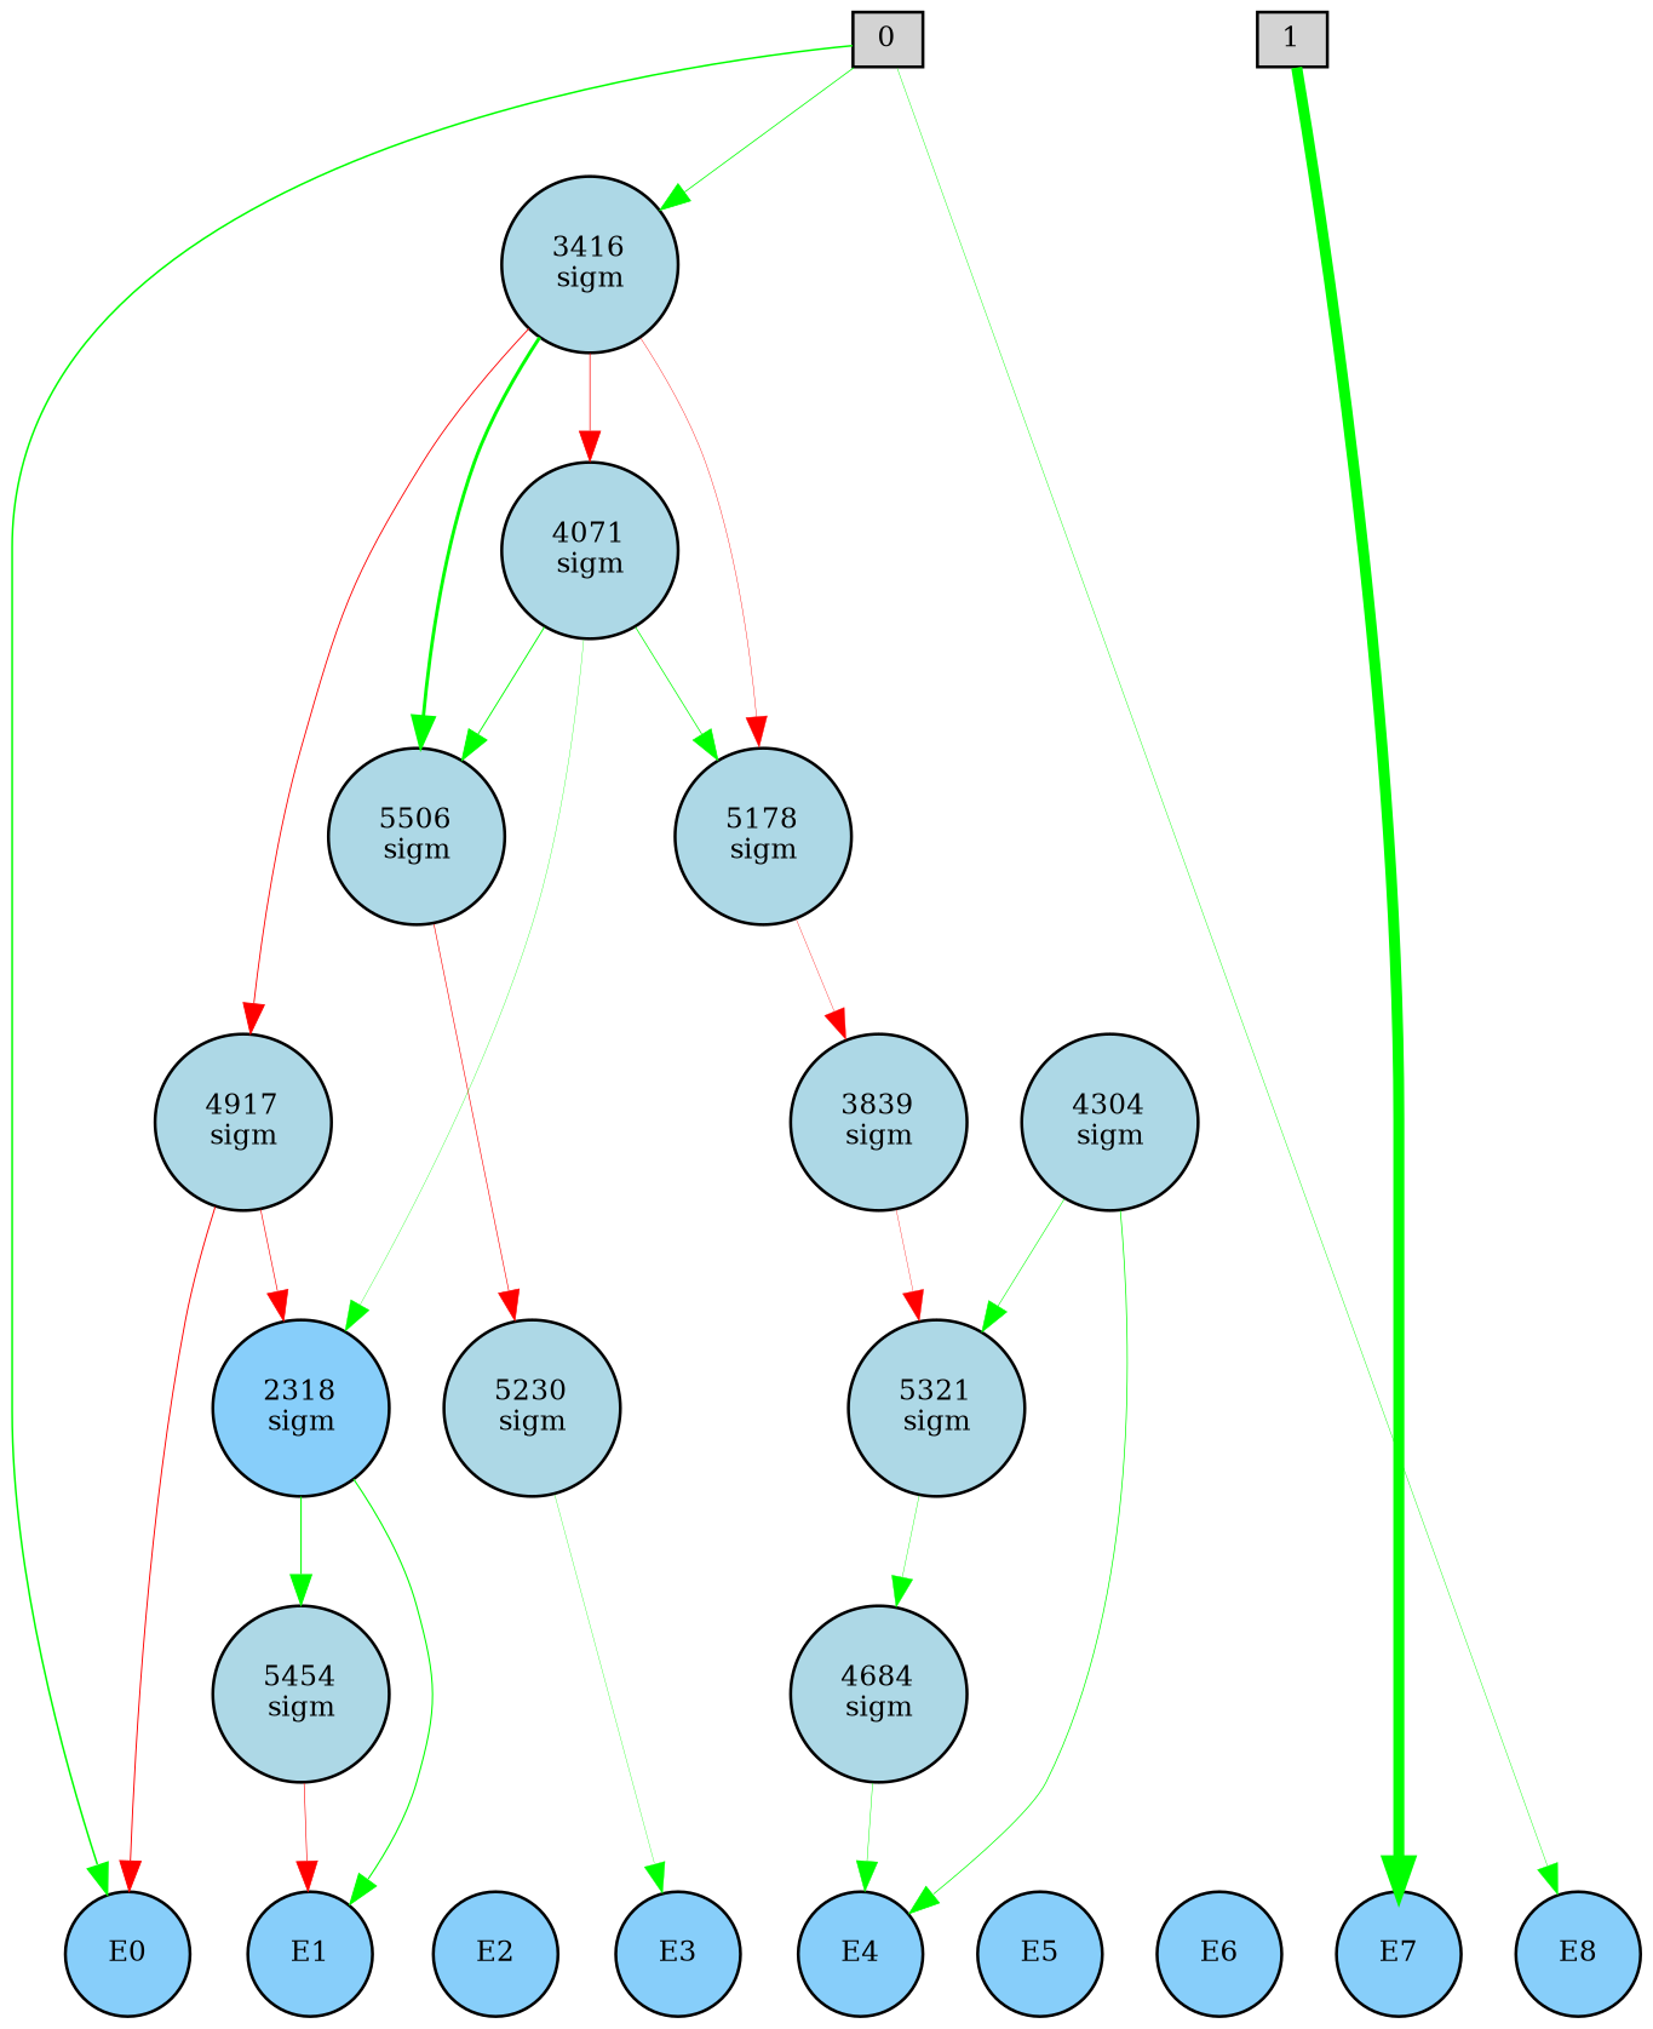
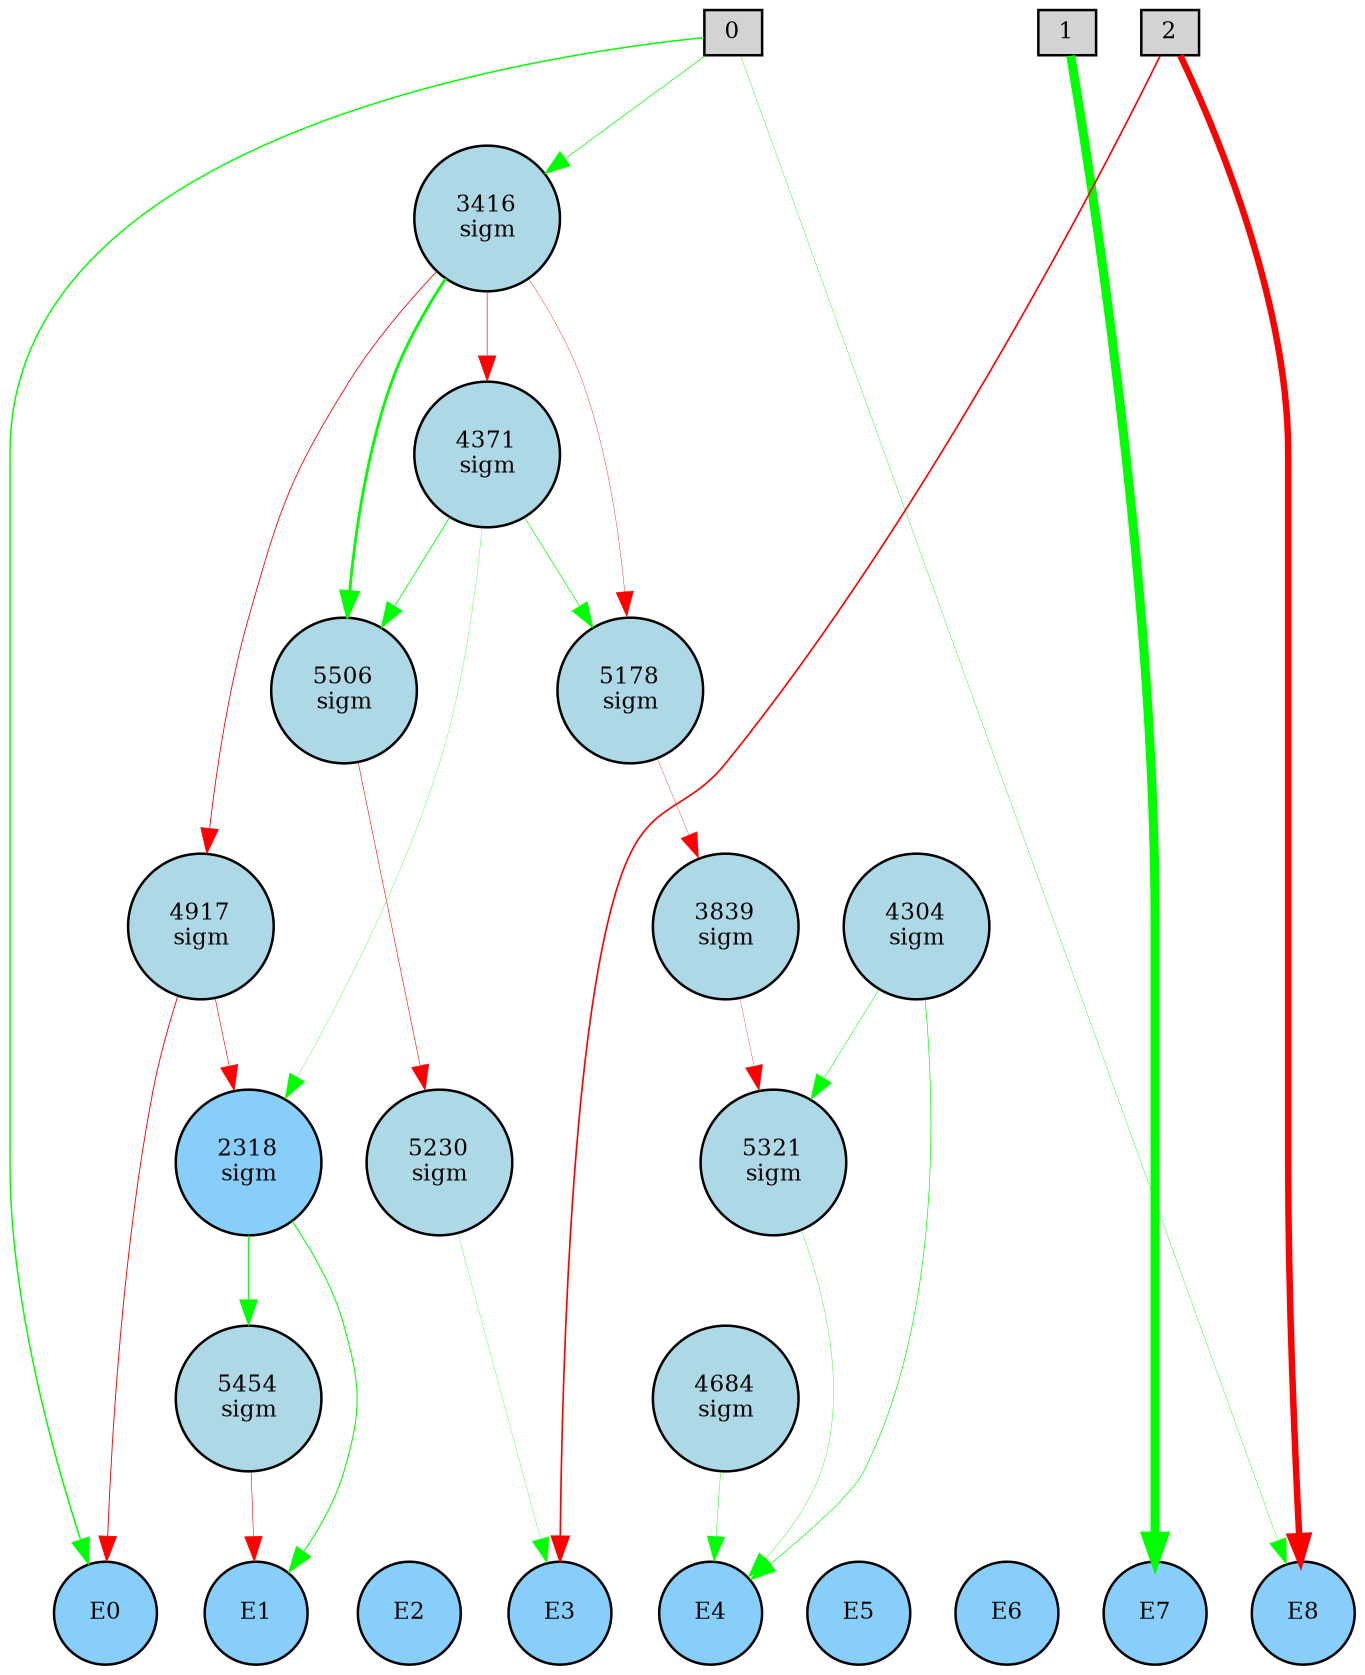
  digraph {
    node [fillcolor=lightblue fontsize=9 shape=circle style=filled]
    edge [style=solid color=green]
    0 [fillcolor=lightgray height=0.2 shape=box width=0.2]
    1 [fillcolor=lightgray height=0.2 shape=box width=0.2]
+   2 [fillcolor=lightgray height=0.2 shape=box width=0.2]
    E0 [fillcolor=lightskyblue height=0.2 width=0.2]
    E1 [fillcolor=lightskyblue height=0.2 width=0.2]
    E2 [fillcolor=lightskyblue height=0.2 width=0.2]
    E3 [fillcolor=lightskyblue height=0.2 width=0.2]
    E4 [fillcolor=lightskyblue height=0.2 width=0.2]
    E5 [fillcolor=lightskyblue height=0.2 width=0.2]
    E6 [fillcolor=lightskyblue height=0.2 width=0.2]
    E7 [fillcolor=lightskyblue height=0.2 width=0.2]
    E8 [fillcolor=lightskyblue height=0.2 width=0.2]
    n13 [height=0.2 label="3416\nsigm" width=0.2]
    n14 [height=0.2 label="5506\nsigm" width=0.2]
    n15 [height=0.2 label="4917\nsigm" width=0.2]
    n16 [height=0.2 label="5178\nsigm" width=0.2]
-   n17 [height=0.2 label="4071\nsigm" width=0.2]
+   n17 [height=0.2 label="4371\nsigm" width=0.2]
    n18 [height=0.2 label="5230\nsigm" width=0.2]
    n19 [fillcolor=lightskyblue height=0.2 label="2318\nsigm" width=0.2]
    n20 [height=0.2 label="5454\nsigm" width=0.2]
    n21 [height=0.2 label="3839\nsigm" width=0.2]
    n22 [height=0.2 label="5321\nsigm" width=0.2]
    n23 [height=0.2 label="4684\nsigm" width=0.2]
    n24 [height=0.2 label="4304\nsigm" width=0.2]
    subgraph sub_1 {
      rank=source
      0
      1
+     2
    }
    subgraph sub_2 {
      rank=sink
      E0
      E1
      E2
      E3
      E4
      E5
      E6
      E7
      E8
    }
    0 -> 1 [style=invis color=""]
    0 -> E0 [penwidth=0.5852697198524321]
    0 -> E8 [penwidth=0.1619805266887645]
    0 -> n13 [penwidth=0.29502880969736095]
+   1 -> 2 [style=invis color=""]
    1 -> E7 [penwidth=3.6137990229417483]
+   2 -> E3 [color=red penwidth=0.6646036283096711]
+   2 -> E8 [color=red penwidth=2.579197598277966]
    E0 -> E1 [style=invis color=""]
    E1 -> E2 [style=invis color=""]
    E2 -> E3 [style=invis color=""]
    E3 -> E4 [style=invis color=""]
    E4 -> E5 [style=invis color=""]
    E5 -> E6 [style=invis color=""]
    E6 -> E7 [style=invis color=""]
    E7 -> E8 [style=invis color=""]
    n13 -> n14 [penwidth=1.1181083277386414]
    n13 -> n15 [color=red penwidth=0.3426639496329932]
    n13 -> n16 [color=red penwidth=0.1501965733850254]
    n13 -> n17 [color=red penwidth=0.26815838871600817]
    n14 -> n18 [color=red penwidth=0.23087182320481411]
    n15 -> E0 [color=red penwidth=0.3669067338163645]
    n15 -> n19 [color=red penwidth=0.2458529093321914]
    n16 -> n21 [color=red penwidth=0.1306755488396198]
    n17 -> n14 [penwidth=0.3557903650586953]
    n17 -> n16 [penwidth=0.27665884724239703]
    n17 -> n19 [penwidth=0.12556658807022997]
    n18 -> E3 [penwidth=0.12366519165629716]
    n19 -> E1 [penwidth=0.41139819667539057]
    n19 -> n20 [penwidth=0.4124956930140935]
    n20 -> E1 [color=red penwidth=0.23420300453834725]
    n21 -> n22 [color=red penwidth=0.12912725359402993]
-   n22 -> n23 [penwidth=0.1542651638102867]
+   n22 -> E4 [penwidth=0.1542651638102867]
    n23 -> E4 [penwidth=0.1796640064158242]
    n24 -> E4 [penwidth=0.27898922180814717]
    n24 -> n22 [penwidth=0.2178058153770634]
  }
